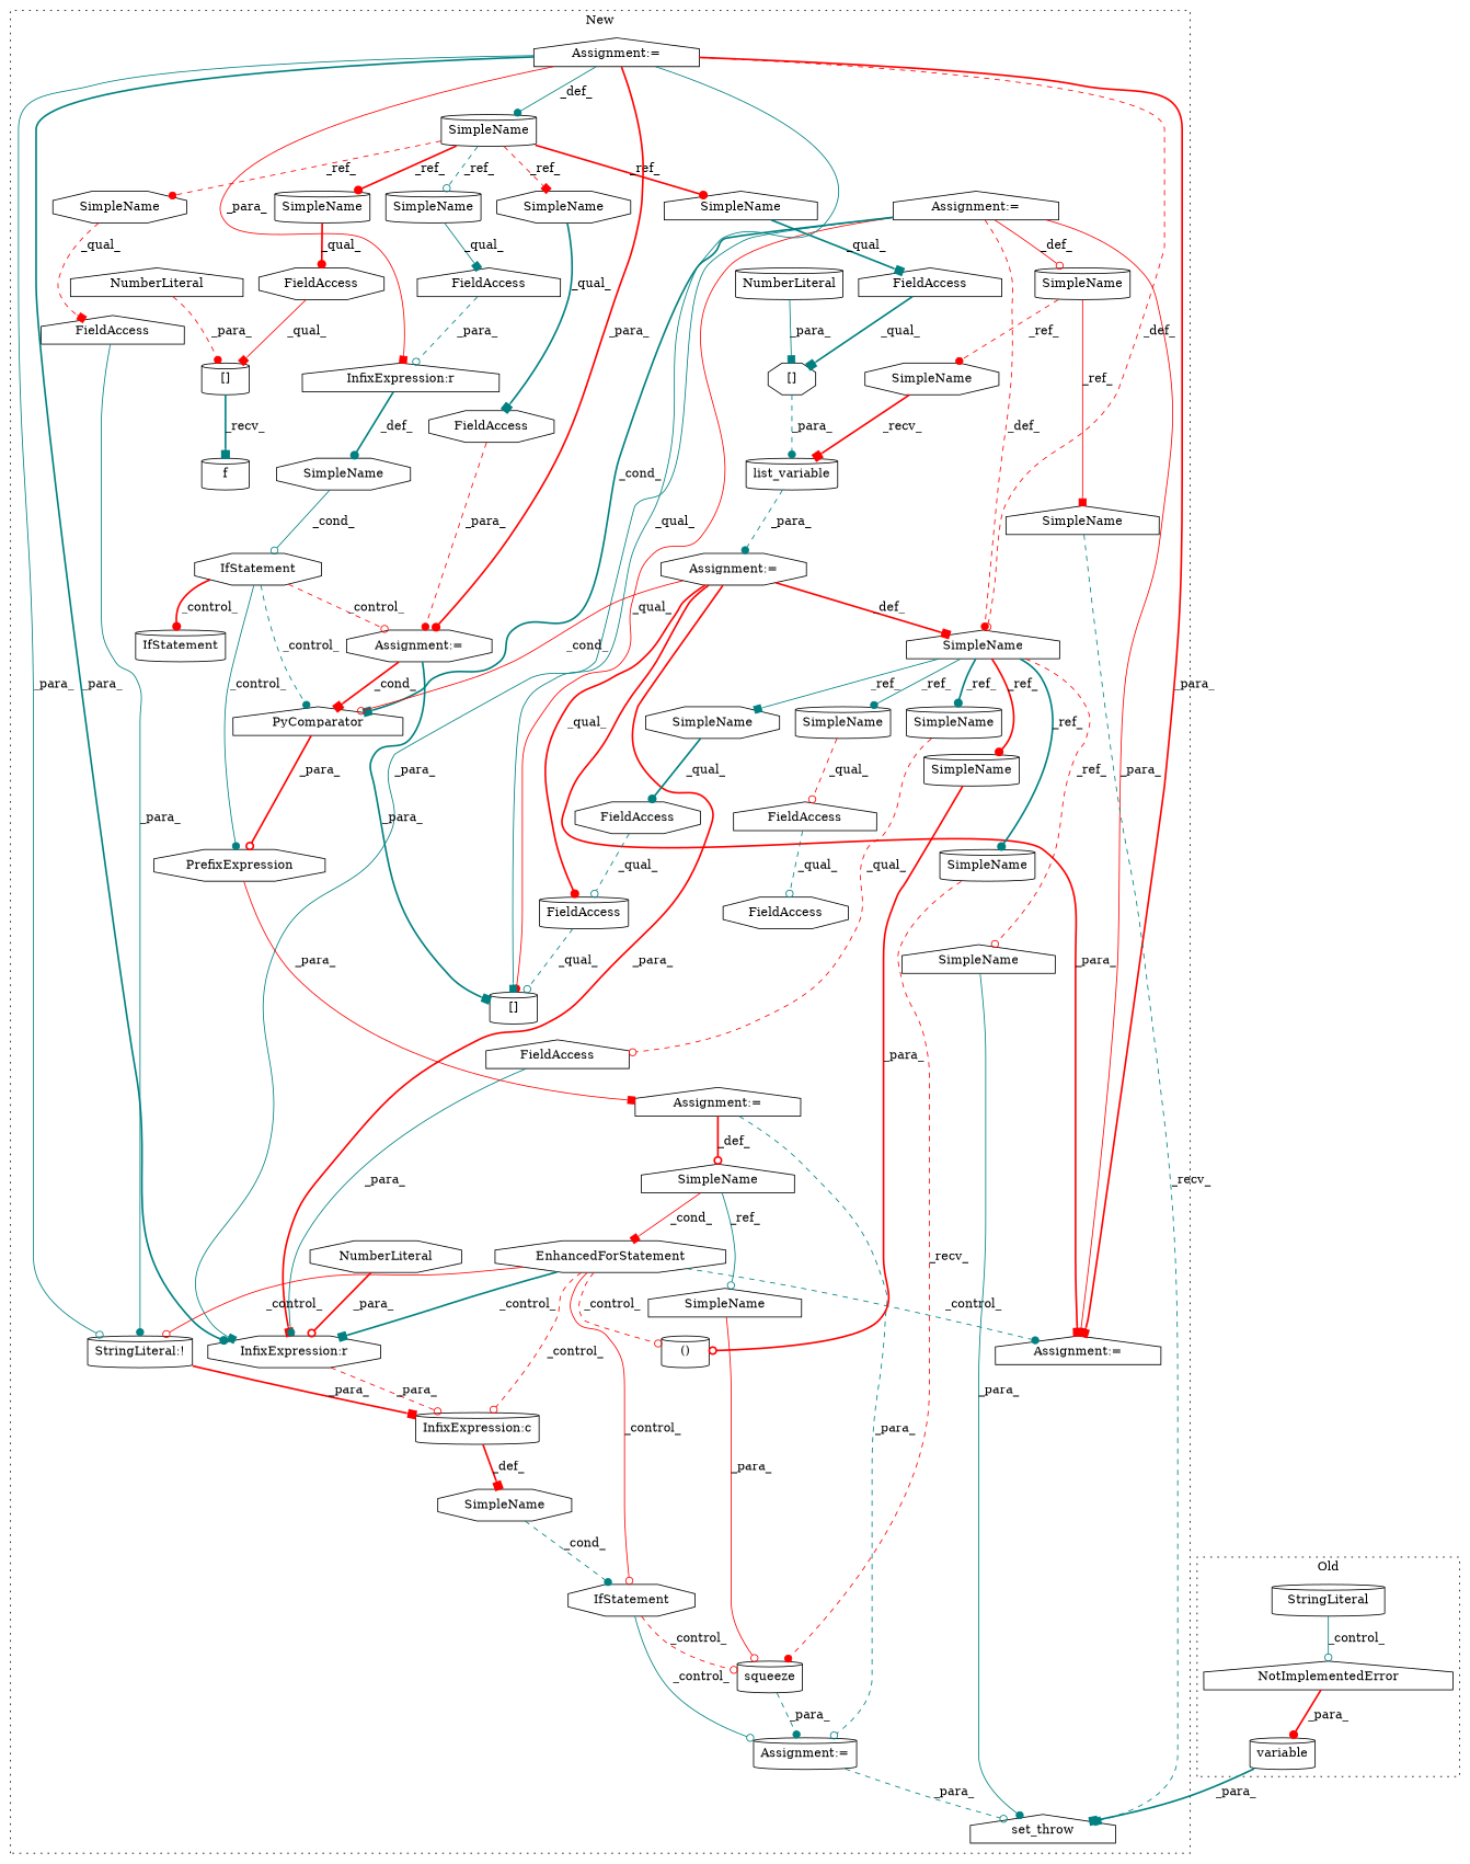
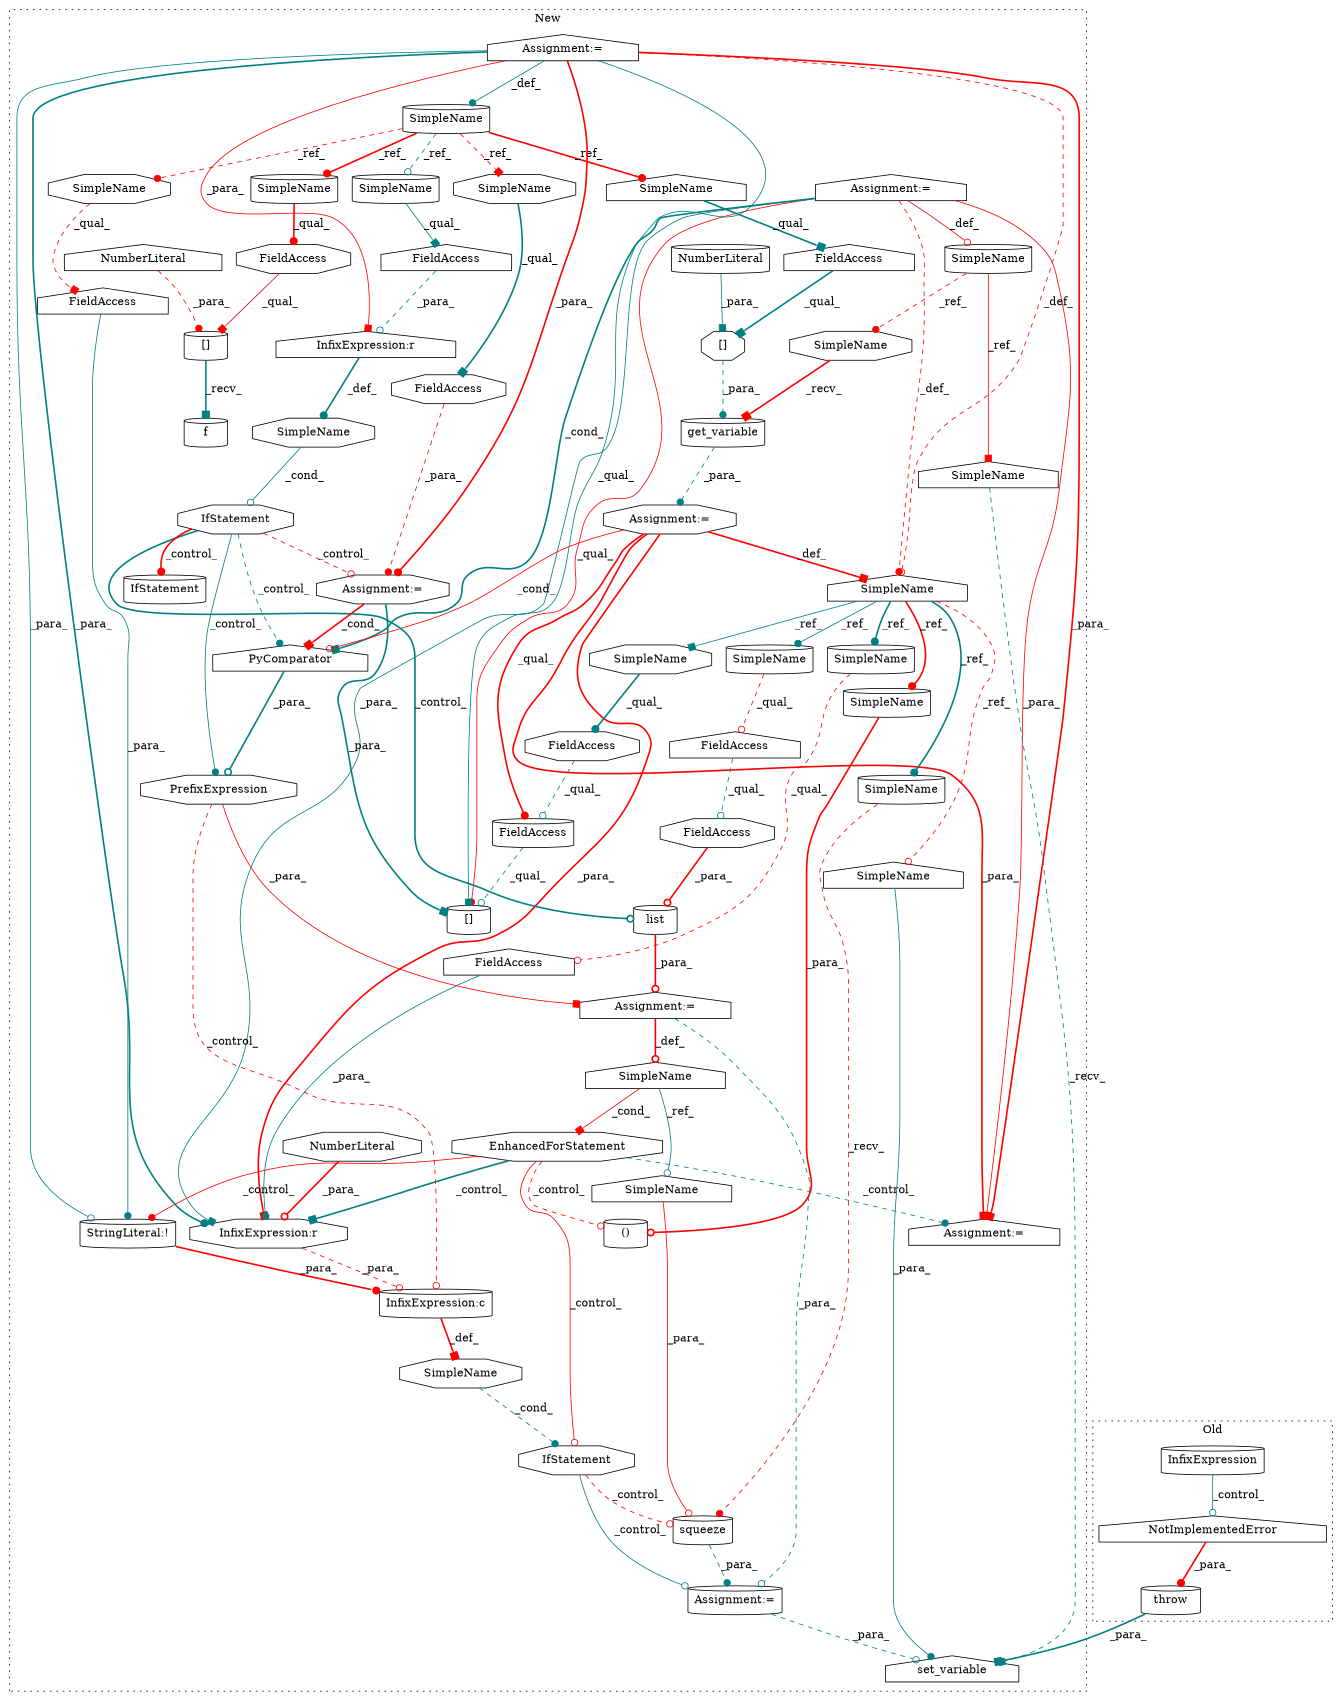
  digraph {
    node [a=42 l=1 s=8567 shape=cylinder]
    edge [arrowhead=dot color=red style=bold]
    n1 [a=32 l="20,1" label=NotImplementedError s="7897,7958" shape=house]
-   n2 [a=45 l=41 label=StringLiteral s=7917]
-   n3 [a=53 l=6 label=variable s=7891]
+   n2 [a=45 l=41 label=InfixExpression s=7917]
+   n3 [a=53 l=6 label=throw s=7891]
+   n4 [a=32 l="5,1" label=list s="8535,8552"]
    n5 [a=7 l="53,2" label="Assignment:=" s="8448,8668" shape=house]
    n6 [a=7 l=9 label="Assignment:=" s=8376 shape=house]
    n7 [a=7 label="Assignment:=" s=8403 shape=octagon]
-   n8 [a=32 l="13,1" label=set_throw s="8819,8853" shape=house]
+   n8 [a=32 l="13,1" label=set_variable s="8819,8853" shape=house]
    n9 [a=22 l=7 label=FieldAccess shape=octagon]
    n10 [a=22 l=12 label=FieldAccess]
    n11 [a=22 l=6 label=FieldAccess s=8749 shape=house]
    n12 [l=9 label=SimpleName s=8376]
-   n13 [a=32 l="13,1" label=list_variable s="8414,8441"]
+   n13 [a=32 l="13,1" label=get_variable s="8414,8441"]
    n14 [a=2 l="12,1" label="[]" s="8427,8440" shape=octagon]
    n15 [a=22 l=11 label=FieldAccess s=8427 shape=house]
    n16 [a=34 label=NumberLiteral s=8439]
    n17 [a=32 l=3 label=f s=8848]
    n18 [a=2 l="13,1" label="[]" s="8832,8846"]
    n19 [a=22 l=12 label=FieldAccess s=8832 shape=octagon]
    n20 [a=34 label=NumberLiteral s=8845 shape=house]
    n21 [l=4 label=SimpleName s=8328]
    n22 [a=22 l=9 label=FieldAccess s=8647 shape=octagon]
    n23 [a=22 l=9 label=FieldAccess s=8514 shape=house]
    n24 [a=22 l=13 label=FieldAccess s=8731 shape=house]
    n25 [a=106 l=25 label="()" s=8685]
    n26 [l=4 label=SimpleName s=8505 shape=house]
    n27 [a=27 l=4 label="InfixExpression:c" s=8744]
    n28 [a=38 label="StringLiteral:!" s=8730]
    n29 [a=32 l="8,1" label=squeeze s="8776,8788"]
    n30 [a=2 l="13,1" label="[]" s="8567,8581"]
    n31 [a=70 l="53,2" label=EnhancedForStatement s="8448,8668" shape=octagon]
    n32 [label=SimpleName s=8402 shape=house]
    n33 [label=SimpleName shape=octagon l="" s=""]
    n34 [a=109 l=106 label=PrefixExpression shape=octagon]
    n35 [a=113 l=25 label=PyComparator s=8640 shape=house]
    n36 [a=27 l=3 label="InfixExpression:r" s=8755 shape=octagon]
    n37 [a=34 label=NumberLiteral s=8758 shape=octagon]
    n38 [a=27 l=4 label="InfixExpression:r" s=8523 shape=house]
    n39 [label=SimpleName shape=octagon l="" s=""]
    n40 [a=25 l="4,2" label=IfStatement s="8726,8760" shape=octagon]
    n41 [a=22 l=12 label=FieldAccess s=8540 shape=octagon]
    n42 [a=22 l=7 label=FieldAccess s=8540 shape=house]
    n43 [a=25 l=25 label=IfStatement s=8640]
    n44 [a=7 l=4 label="Assignment:=" s=8328 shape=house]
    n45 [a=25 l=3 label=IfStatement s=8532 shape=octagon]
    n46 [a=7 label="Assignment:=" s=8773]
    n47 [a=7 l=25 label="Assignment:=" s=8640 shape=octagon]
    n48 [a=7 l=2 label="Assignment:=" s=8710 shape=house]
    n49 [l=9 label=SimpleName s=8809 shape=house]
    n50 [l=9 label=SimpleName s=8404 shape=octagon]
    n51 [l=4 label=SimpleName s=8784 shape=house]
    n52 [label=SimpleName s=8709]
    n53 [label=SimpleName s=8540]
    n54 [label=SimpleName shape=octagon]
    n55 [label=SimpleName s=8774]
    n56 [label=SimpleName s=8749]
    n57 [label=SimpleName s=8852 shape=house]
    n58 [l=4 label=SimpleName s=8514]
    n59 [l=4 label=SimpleName s=8427 shape=house]
    n60 [l=4 label=SimpleName s=8647 shape=octagon]
    n61 [l=4 label=SimpleName s=8832]
    n62 [l=4 label=SimpleName s=8731 shape=octagon]
    subgraph cluster_1 {
      label=Old
      style=dotted
      n1
      n2
      n3
    }
    subgraph cluster_2 {
      label=New
      style=dotted
+     n4
      n5
      n6
      n7
      n8
      n9
      n10
      n11
      n12
      n13
      n14
      n15
      n16
      n17
      n18
      n19
      n20
      n21
      n22
      n23
      n24
      n25
      n26
      n27
      n28
      n29
      n30
      n31
      n32
      n33
      n34
      n35
      n36
      n37
      n38
      n39
      n40
      n41
      n42
      n43
      n44
      n45
      n46
      n47
      n48
      n49
      n50
      n51
      n52
      n53
      n54
      n55
      n56
      n57
      n58
      n59
      n60
      n61
      n62
    }
    n1 -> n3 [label=_para_]
    n2 -> n1 [arrowhead=odot color=teal label=_control_ style=solid]
    n3 -> n8 [arrowhead=box color=teal label=_para_]
+   n4 -> n5 [arrowhead=odot label=_para_]
    n5 -> n26 [arrowhead=odot label=_def_]
    n5 -> n46 [arrowhead=odot color=teal label=_para_ style=dashed]
    n6 -> n12 [arrowhead=odot label=_def_ style=solid]
    n6 -> n30 [label=_qual_ style=solid]
    n6 -> n32 [label=_def_ style=dashed]
    n6 -> n35 [arrowhead=box color=teal label=_cond_]
    n6 -> n36 [arrowhead=box color=teal label=_para_ style=solid]
    n6 -> n48 [arrowhead=box label=_para_ style=solid]
    n7 -> n10 [label=_qual_]
    n7 -> n32 [arrowhead=box label=_def_]
    n7 -> n35 [arrowhead=odot label=_cond_ style=solid]
    n7 -> n36 [arrowhead=box label=_para_]
    n7 -> n48 [arrowhead=box label=_para_]
    n9 -> n10 [arrowhead=odot color=teal label=_qual_ style=dashed]
    n10 -> n30 [arrowhead=odot color=teal label=_qual_ style=dashed]
    n11 -> n36 [color=teal label=_para_ style=solid]
    n12 -> n49 [arrowhead=box label=_ref_ style=solid]
    n12 -> n50 [label=_ref_ style=dashed]
    n13 -> n7 [color=teal label=_para_ style=dashed]
    n14 -> n13 [color=teal label=_para_ style=dashed]
    n15 -> n14 [arrowhead=box color=teal label=_qual_]
    n16 -> n14 [arrowhead=box color=teal label=_para_ style=solid]
    n18 -> n17 [arrowhead=box color=teal label=_recv_]
    n19 -> n18 [arrowhead=box label=_qual_ style=solid]
    n20 -> n18 [label=_para_ style=dashed]
    n21 -> n58 [arrowhead=odot color=teal label=_ref_ style=dashed]
    n21 -> n59 [label=_ref_]
    n21 -> n60 [arrowhead=box label=_ref_ style=dashed]
    n21 -> n61 [label=_ref_]
    n21 -> n62 [label=_ref_ style=dashed]
    n22 -> n47 [label=_para_ style=dashed]
    n23 -> n38 [arrowhead=odot color=teal label=_para_ style=dashed]
    n24 -> n28 [color=teal label=_para_ style=solid]
    n26 -> n31 [arrowhead=box label=_cond_ style=solid]
    n26 -> n51 [arrowhead=odot color=teal label=_ref_ style=solid]
    n27 -> n39 [arrowhead=box label=_def_]
-   n28 -> n27 [arrowhead=box label=_para_]
+   n28 -> n27 [label=_para_]
    n29 -> n46 [color=teal label=_para_ style=dashed]
    n31 -> n25 [arrowhead=odot label=_control_ style=dashed]
-   n31 -> n27 [arrowhead=odot label=_control_ style=dashed]
-   n31 -> n28 [arrowhead=odot label=_control_ style=solid]
+   n34 -> n27 [arrowhead=odot label=_control_ style=dashed]
+   n31 -> n28 [label=_control_ style=solid]
    n31 -> n36 [arrowhead=box color=teal label=_control_]
    n31 -> n40 [arrowhead=odot label=_control_ style=solid]
    n31 -> n48 [color=teal label=_control_ style=dashed]
    n32 -> n52 [label=_ref_]
    n32 -> n53 [color=teal label=_ref_ style=solid]
    n32 -> n54 [arrowhead=box color=teal label=_ref_ style=solid]
    n32 -> n55 [color=teal label=_ref_]
    n32 -> n56 [color=teal label=_ref_]
    n32 -> n57 [arrowhead=odot label=_ref_ style=dashed]
    n33 -> n45 [arrowhead=odot color=teal label=_cond_ style=solid]
    n34 -> n5 [arrowhead=box label=_para_ style=solid]
-   n35 -> n34 [arrowhead=odot label=_para_]
+   n35 -> n34 [arrowhead=odot color=teal label=_para_]
    n36 -> n27 [arrowhead=odot label=_para_ style=dashed]
    n37 -> n36 [arrowhead=odot label=_para_]
    n38 -> n33 [color=teal label=_def_]
    n39 -> n40 [color=teal label=_cond_ style=dashed]
    n40 -> n29 [arrowhead=odot label=_control_ style=dashed]
    n40 -> n46 [arrowhead=odot color=teal label=_control_ style=solid]
+   n41 -> n4 [arrowhead=odot label=_para_]
    n42 -> n41 [arrowhead=odot color=teal label=_qual_ style=dashed]
    n44 -> n21 [color=teal label=_def_ style=solid]
    n44 -> n28 [arrowhead=odot color=teal label=_para_ style=solid]
    n44 -> n30 [arrowhead=box color=teal label=_qual_ style=solid]
    n44 -> n32 [arrowhead=odot label=_def_ style=dashed]
    n44 -> n36 [color=teal label=_para_]
    n44 -> n38 [arrowhead=box label=_para_ style=solid]
    n44 -> n47 [label=_para_]
    n44 -> n48 [arrowhead=box label=_para_]
+   n45 -> n4 [arrowhead=odot color=teal label=_control_]
    n45 -> n34 [color=teal label=_control_ style=solid]
    n45 -> n35 [color=teal label=_control_ style=dashed]
    n45 -> n43 [label=_control_]
    n45 -> n47 [arrowhead=odot label=_control_ style=dashed]
    n46 -> n8 [arrowhead=odot color=teal label=_para_ style=dashed]
    n47 -> n30 [arrowhead=box color=teal label=_para_]
    n47 -> n35 [arrowhead=box label=_cond_]
    n49 -> n8 [arrowhead=box color=teal label=_recv_ style=dashed]
    n50 -> n13 [arrowhead=box label=_recv_]
    n51 -> n29 [arrowhead=odot label=_para_ style=solid]
    n52 -> n25 [arrowhead=odot label=_para_]
    n53 -> n42 [arrowhead=odot label=_qual_ style=dashed]
    n54 -> n9 [color=teal label=_qual_]
    n55 -> n29 [label=_recv_ style=dashed]
    n56 -> n11 [arrowhead=odot label=_qual_ style=dashed]
    n57 -> n8 [color=teal label=_para_ style=solid]
    n58 -> n23 [arrowhead=box color=teal label=_qual_ style=solid]
    n59 -> n15 [arrowhead=box color=teal label=_qual_]
    n60 -> n22 [arrowhead=box color=teal label=_qual_]
    n61 -> n19 [label=_qual_]
    n62 -> n24 [arrowhead=box label=_qual_ style=dashed]
  }
